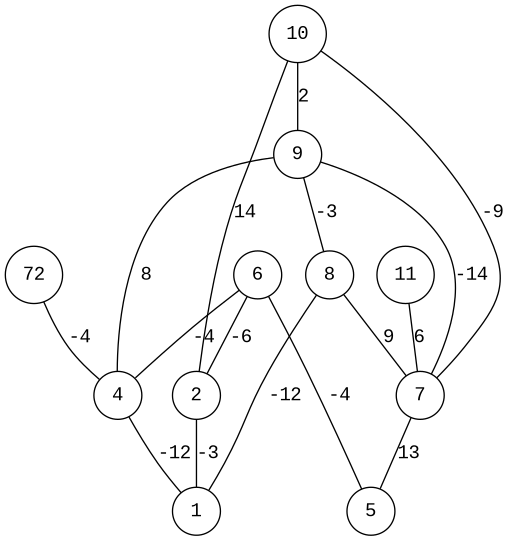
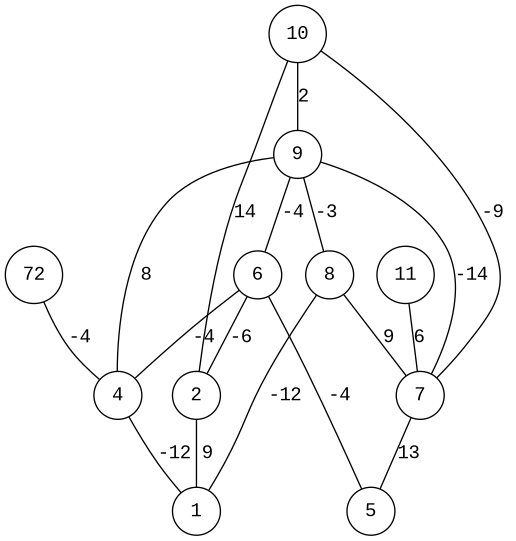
  graph {
    fontname="Liberation Mono"
    node [fontname="Liberation Mono" shape=circle]
    edge [fontname="Liberation Mono"]
    n1 [label=72]
    4
    1
    2
    11
    7
    5
    10
    9
    6
    8
    n1 -- 4 [label=-4]
    4 -- 1 [label=-12]
-   2 -- 1 [label=-3]
+   2 -- 1 [label=9]
    11 -- 7 [label=6]
    7 -- 5 [label=13]
    10 -- 2 [label=14]
    10 -- 7 [label=-9]
    10 -- 9 [label=2]
    9 -- 4 [label=8]
    9 -- 7 [label=-14]
+   9 -- 6 [label=-4]
    9 -- 8 [label=-3]
    6 -- 4 [label=-4]
    6 -- 2 [label=-6]
    6 -- 5 [label=-4]
    8 -- 1 [label=-12]
    8 -- 7 [label=9]
  }
